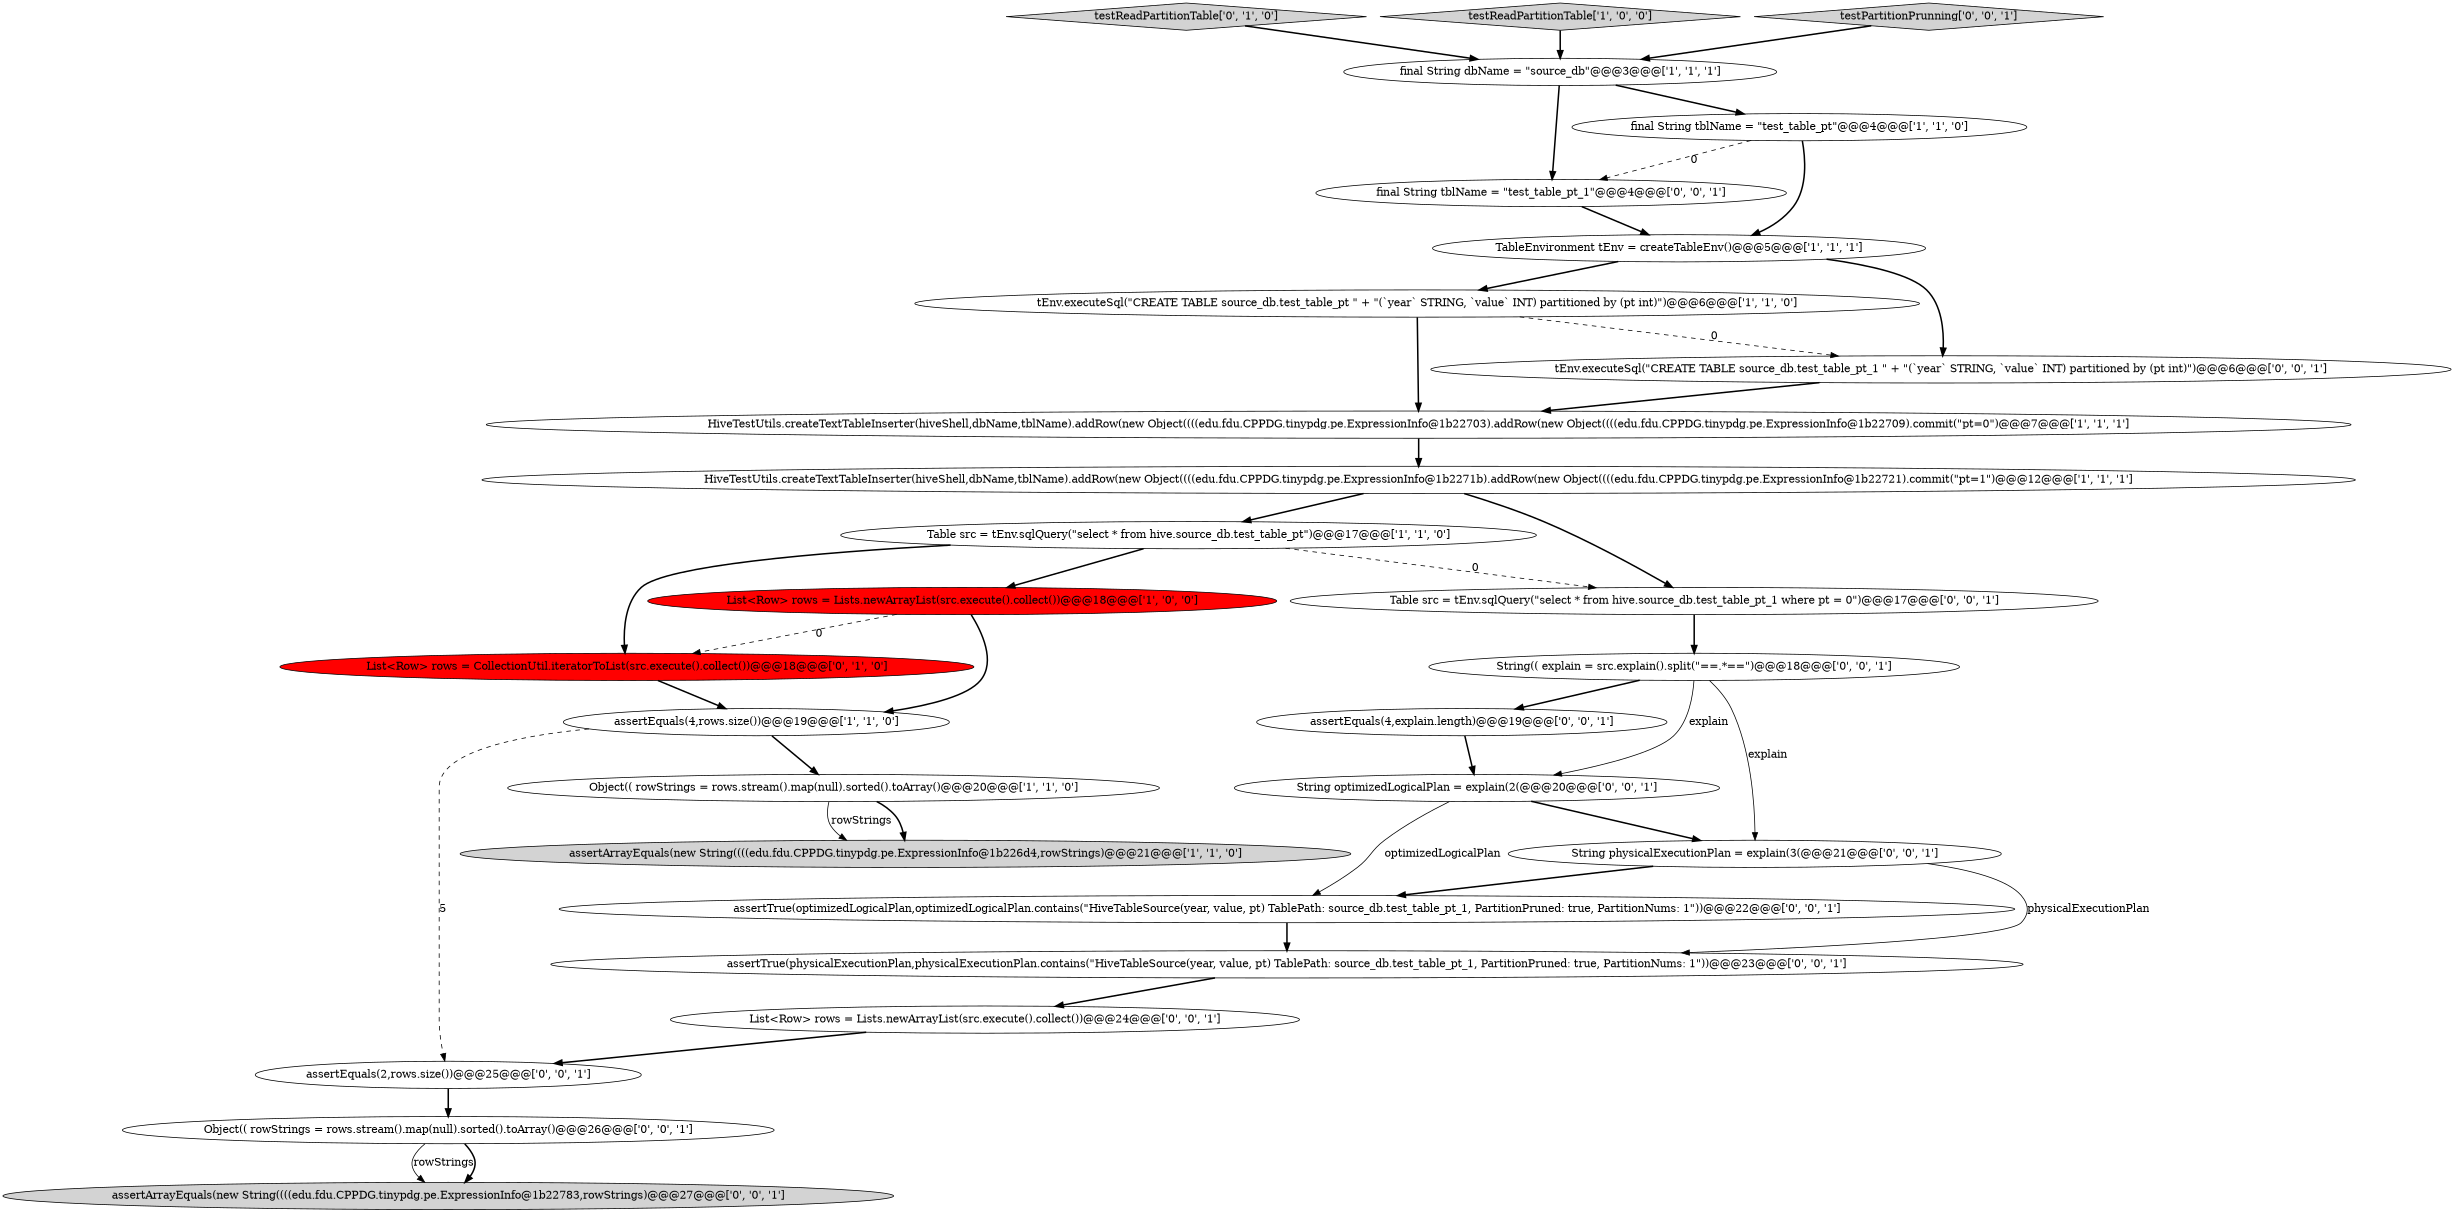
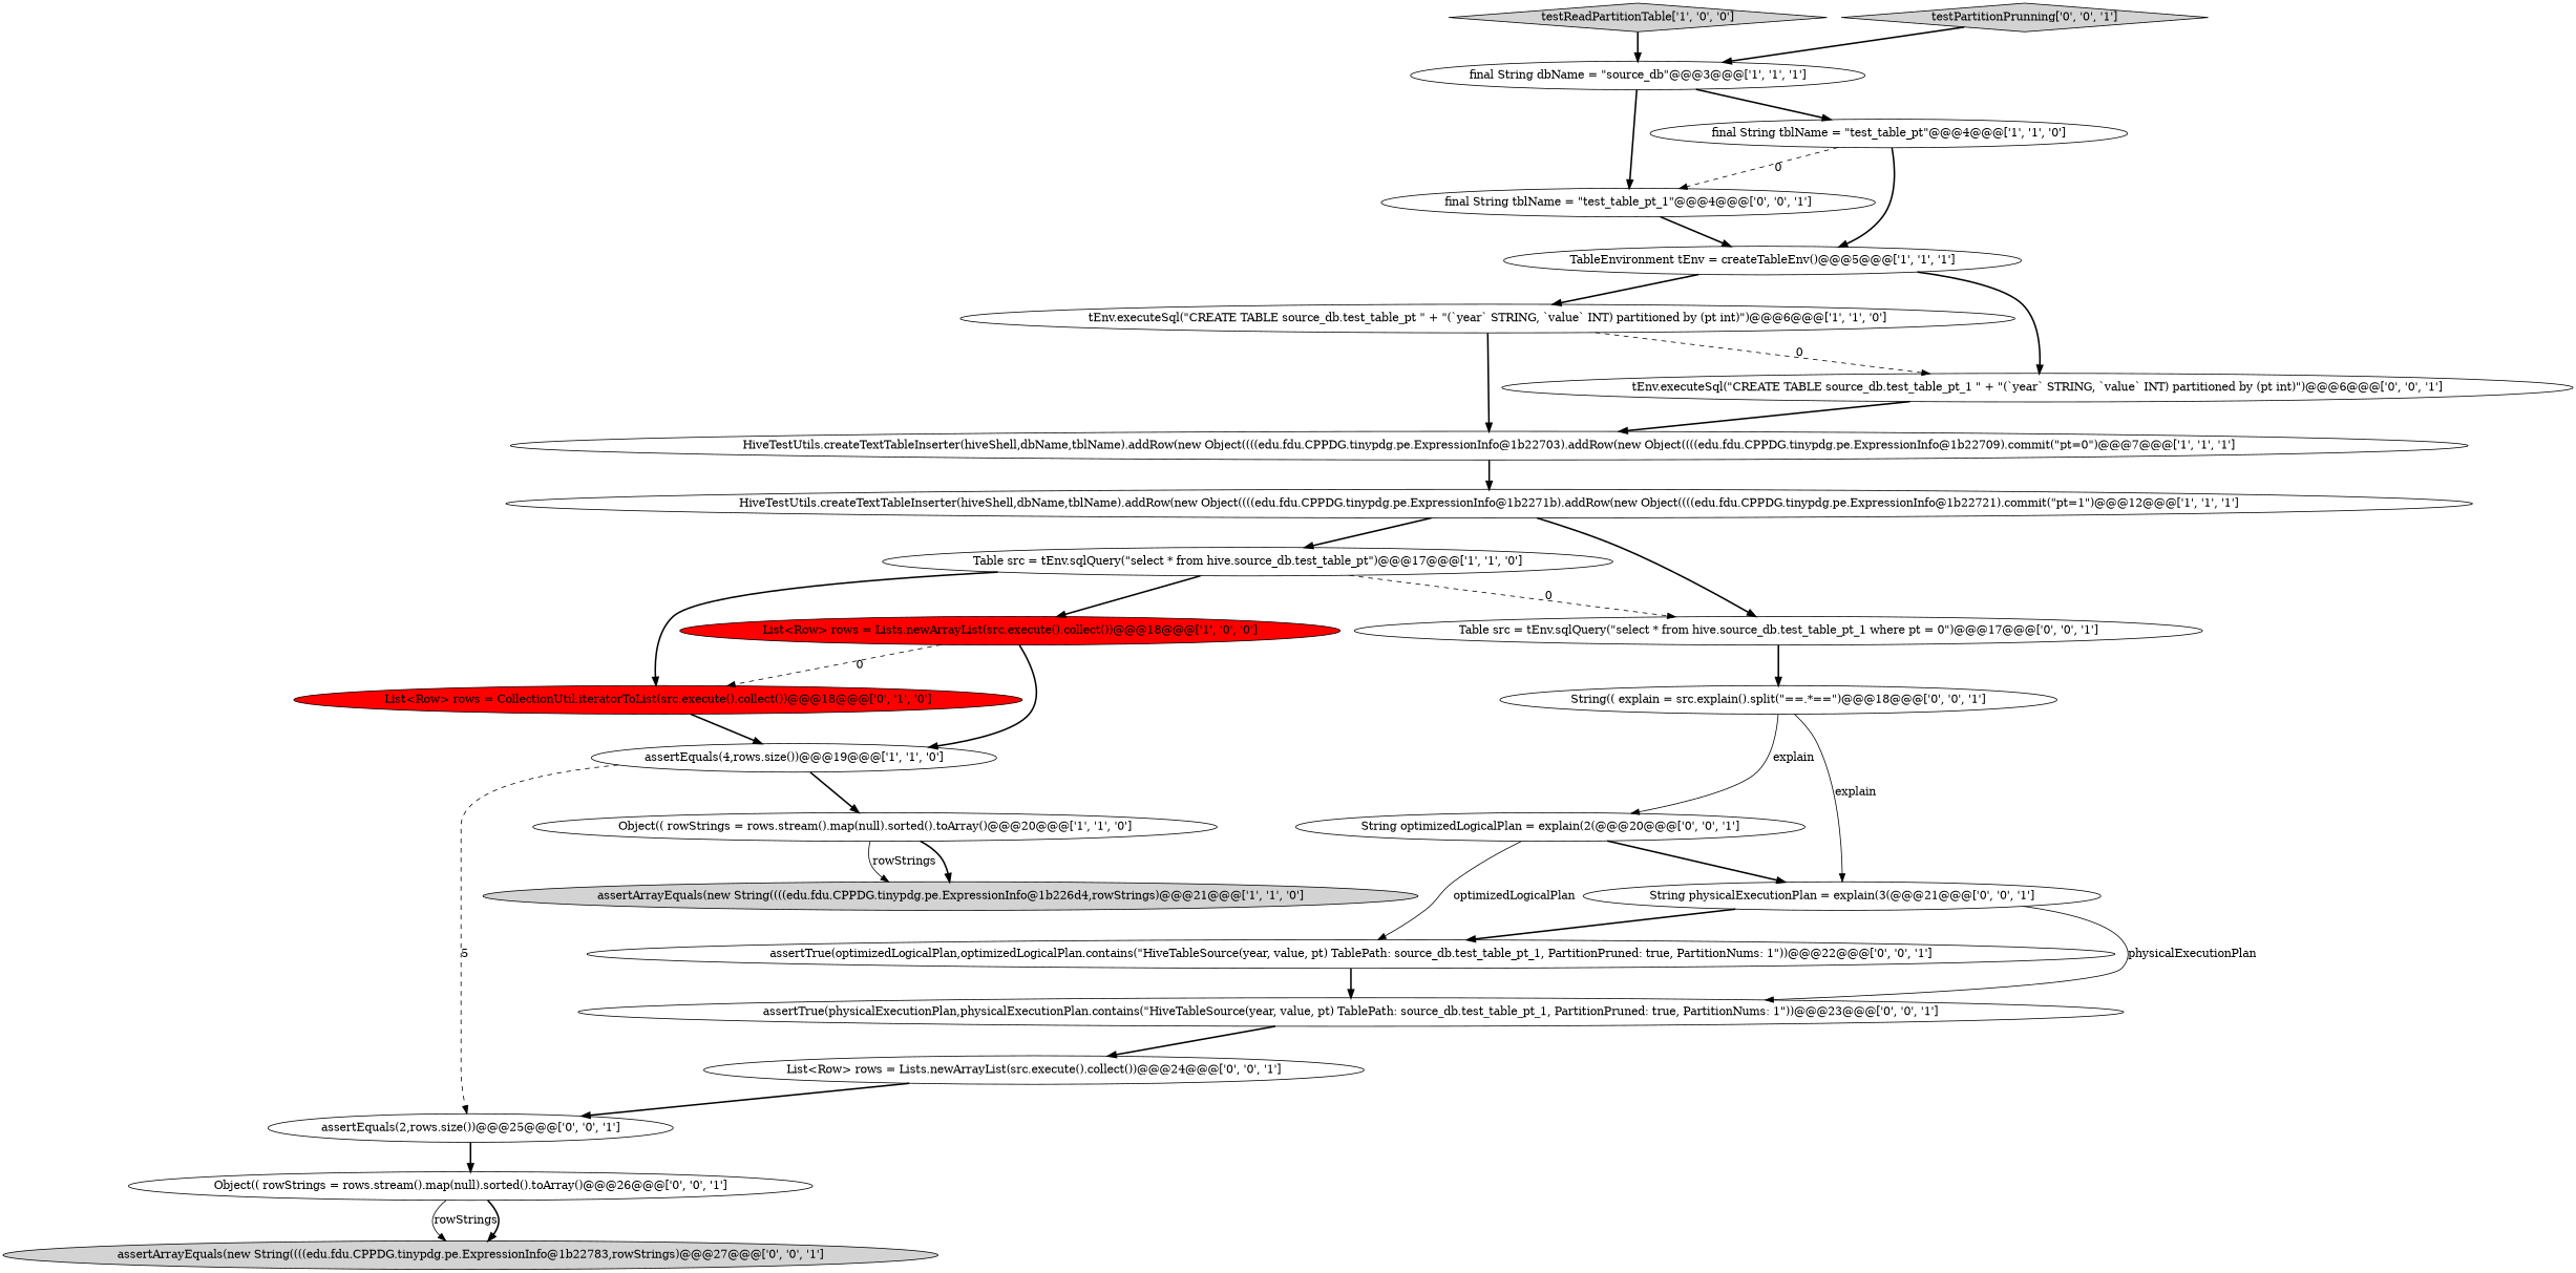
  digraph {
    node [fillcolor=white shape=ellipse style=filled]
    edge [style=bold]
    n1 [label="HiveTestUtils.createTextTableInserter(hiveShell,dbName,tblName).addRow(new Object((((edu.fdu.CPPDG.tinypdg.pe.ExpressionInfo@1b2271b).addRow(new Object((((edu.fdu.CPPDG.tinypdg.pe.ExpressionInfo@1b22721).commit(\"pt=1\")@@@12@@@['1', '1', '1']"]
    n2 [label="Table src = tEnv.sqlQuery(\"select * from hive.source_db.test_table_pt\")@@@17@@@['1', '1', '0']"]
    n3 [label="Table src = tEnv.sqlQuery(\"select * from hive.source_db.test_table_pt_1 where pt = 0\")@@@17@@@['0', '0', '1']"]
    n4 [fillcolor=red label="List<Row> rows = Lists.newArrayList(src.execute().collect())@@@18@@@['1', '0', '0']"]
    n5 [fillcolor=red label="List<Row> rows = CollectionUtil.iteratorToList(src.execute().collect())@@@18@@@['0', '1', '0']"]
    n6 [label="String(( explain = src.explain().split(\"==.*==\")@@@18@@@['0', '0', '1']"]
    n7 [label="HiveTestUtils.createTextTableInserter(hiveShell,dbName,tblName).addRow(new Object((((edu.fdu.CPPDG.tinypdg.pe.ExpressionInfo@1b22703).addRow(new Object((((edu.fdu.CPPDG.tinypdg.pe.ExpressionInfo@1b22709).commit(\"pt=0\")@@@7@@@['1', '1', '1']"]
-   n8 [label="assertEquals(4,explain.length)@@@19@@@['0', '0', '1']"]
    n9 [label="String physicalExecutionPlan = explain(3(@@@21@@@['0', '0', '1']"]
    n10 [label="String optimizedLogicalPlan = explain(2(@@@20@@@['0', '0', '1']"]
    n11 [label="assertTrue(physicalExecutionPlan,physicalExecutionPlan.contains(\"HiveTableSource(year, value, pt) TablePath: source_db.test_table_pt_1, PartitionPruned: true, PartitionNums: 1\"))@@@23@@@['0', '0', '1']"]
    n12 [label="assertTrue(optimizedLogicalPlan,optimizedLogicalPlan.contains(\"HiveTableSource(year, value, pt) TablePath: source_db.test_table_pt_1, PartitionPruned: true, PartitionNums: 1\"))@@@22@@@['0', '0', '1']"]
-   n13 [fillcolor=lightgray label="testReadPartitionTable['0', '1', '0']" shape=diamond]
    n14 [label="final String dbName = \"source_db\"@@@3@@@['1', '1', '1']"]
    n15 [label="final String tblName = \"test_table_pt_1\"@@@4@@@['0', '0', '1']"]
    n16 [label="final String tblName = \"test_table_pt\"@@@4@@@['1', '1', '0']"]
    n17 [fillcolor=lightgray label="assertArrayEquals(new String((((edu.fdu.CPPDG.tinypdg.pe.ExpressionInfo@1b226d4,rowStrings)@@@21@@@['1', '1', '0']"]
    n18 [label="assertEquals(4,rows.size())@@@19@@@['1', '1', '0']"]
    n19 [label="TableEnvironment tEnv = createTableEnv()@@@5@@@['1', '1', '1']"]
    n20 [label="List<Row> rows = Lists.newArrayList(src.execute().collect())@@@24@@@['0', '0', '1']"]
    n21 [label="assertEquals(2,rows.size())@@@25@@@['0', '0', '1']"]
    n22 [fillcolor=lightgray label="testReadPartitionTable['1', '0', '0']" shape=diamond]
    n23 [label="tEnv.executeSql(\"CREATE TABLE source_db.test_table_pt \" + \"(`year` STRING, `value` INT) partitioned by (pt int)\")@@@6@@@['1', '1', '0']"]
    n24 [label="tEnv.executeSql(\"CREATE TABLE source_db.test_table_pt_1 \" + \"(`year` STRING, `value` INT) partitioned by (pt int)\")@@@6@@@['0', '0', '1']"]
    n25 [label="Object(( rowStrings = rows.stream().map(null).sorted().toArray()@@@20@@@['1', '1', '0']"]
    n26 [fillcolor=lightgray label="testPartitionPrunning['0', '0', '1']" shape=diamond]
    n27 [label="Object(( rowStrings = rows.stream().map(null).sorted().toArray()@@@26@@@['0', '0', '1']"]
    n28 [fillcolor=lightgray label="assertArrayEquals(new String((((edu.fdu.CPPDG.tinypdg.pe.ExpressionInfo@1b22783,rowStrings)@@@27@@@['0', '0', '1']"]
    n1 -> n2
    n1 -> n3
    n2 -> n3 [label=0 style=dashed]
    n2 -> n4
    n2 -> n5
    n3 -> n6
    n4 -> n5 [label=0 style=dashed]
    n4 -> n18
    n5 -> n18
-   n6 -> n8
    n6 -> n9 [label=explain style=solid]
    n6 -> n10 [label=explain style=solid]
    n7 -> n1
-   n8 -> n10
    n9 -> n11 [label=physicalExecutionPlan style=solid]
    n9 -> n12
    n10 -> n9
    n10 -> n12 [label=optimizedLogicalPlan style=solid]
    n11 -> n20
    n12 -> n11
-   n13 -> n14
    n14 -> n15
    n14 -> n16
    n15 -> n19
    n16 -> n15 [label=0 style=dashed]
    n16 -> n19
    n18 -> n21 [label=5 style=dashed]
    n18 -> n25
    n19 -> n23
    n19 -> n24
    n20 -> n21
    n21 -> n27
    n22 -> n14
    n23 -> n7
    n23 -> n24 [label=0 style=dashed]
    n24 -> n7
    n25 -> n17
    n25 -> n17 [label=rowStrings style=solid]
    n26 -> n14
    n27 -> n28 [label=rowStrings style=solid]
    n27 -> n28
  }
